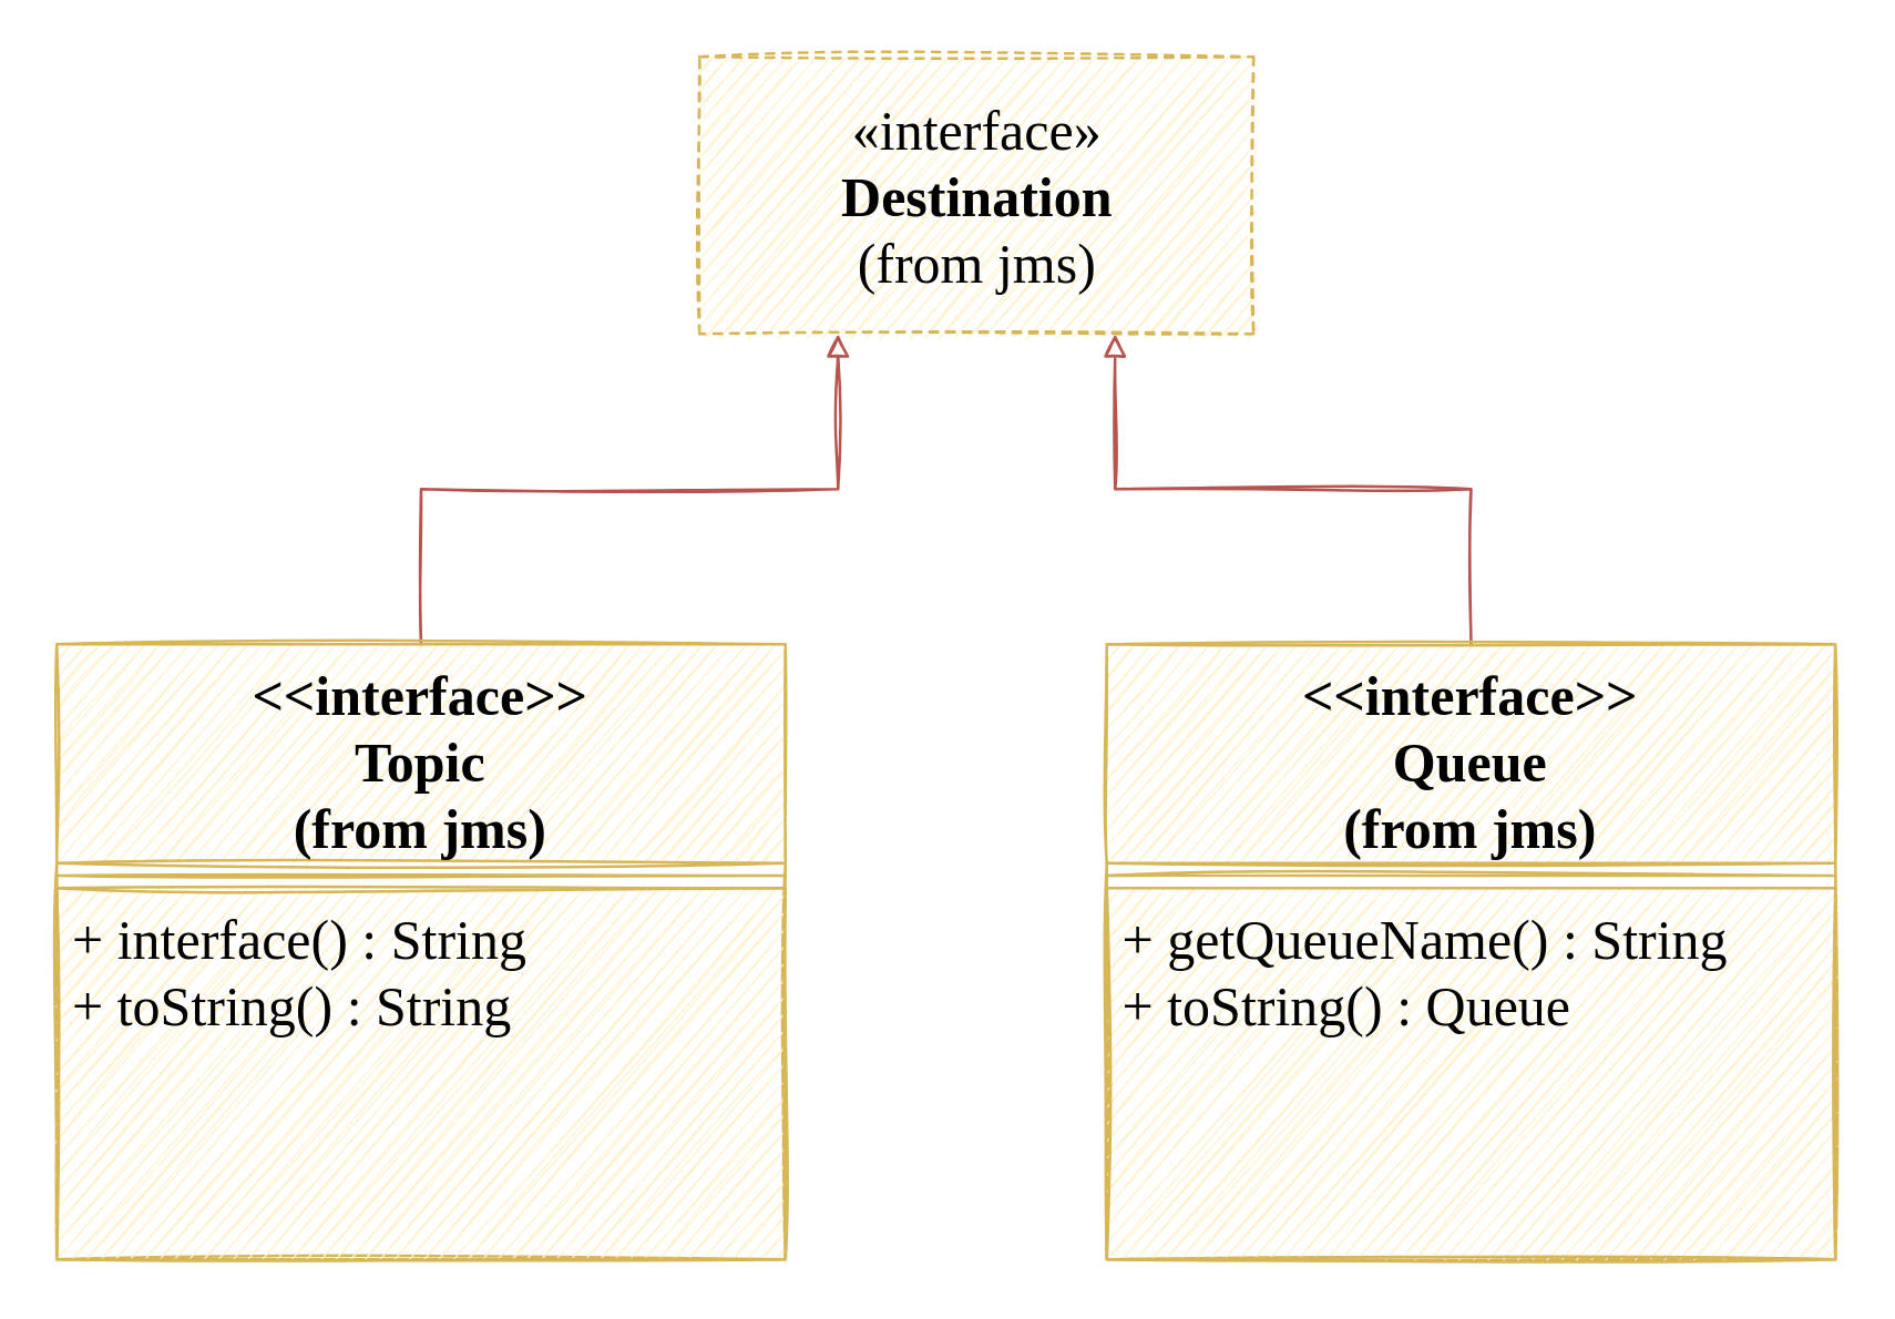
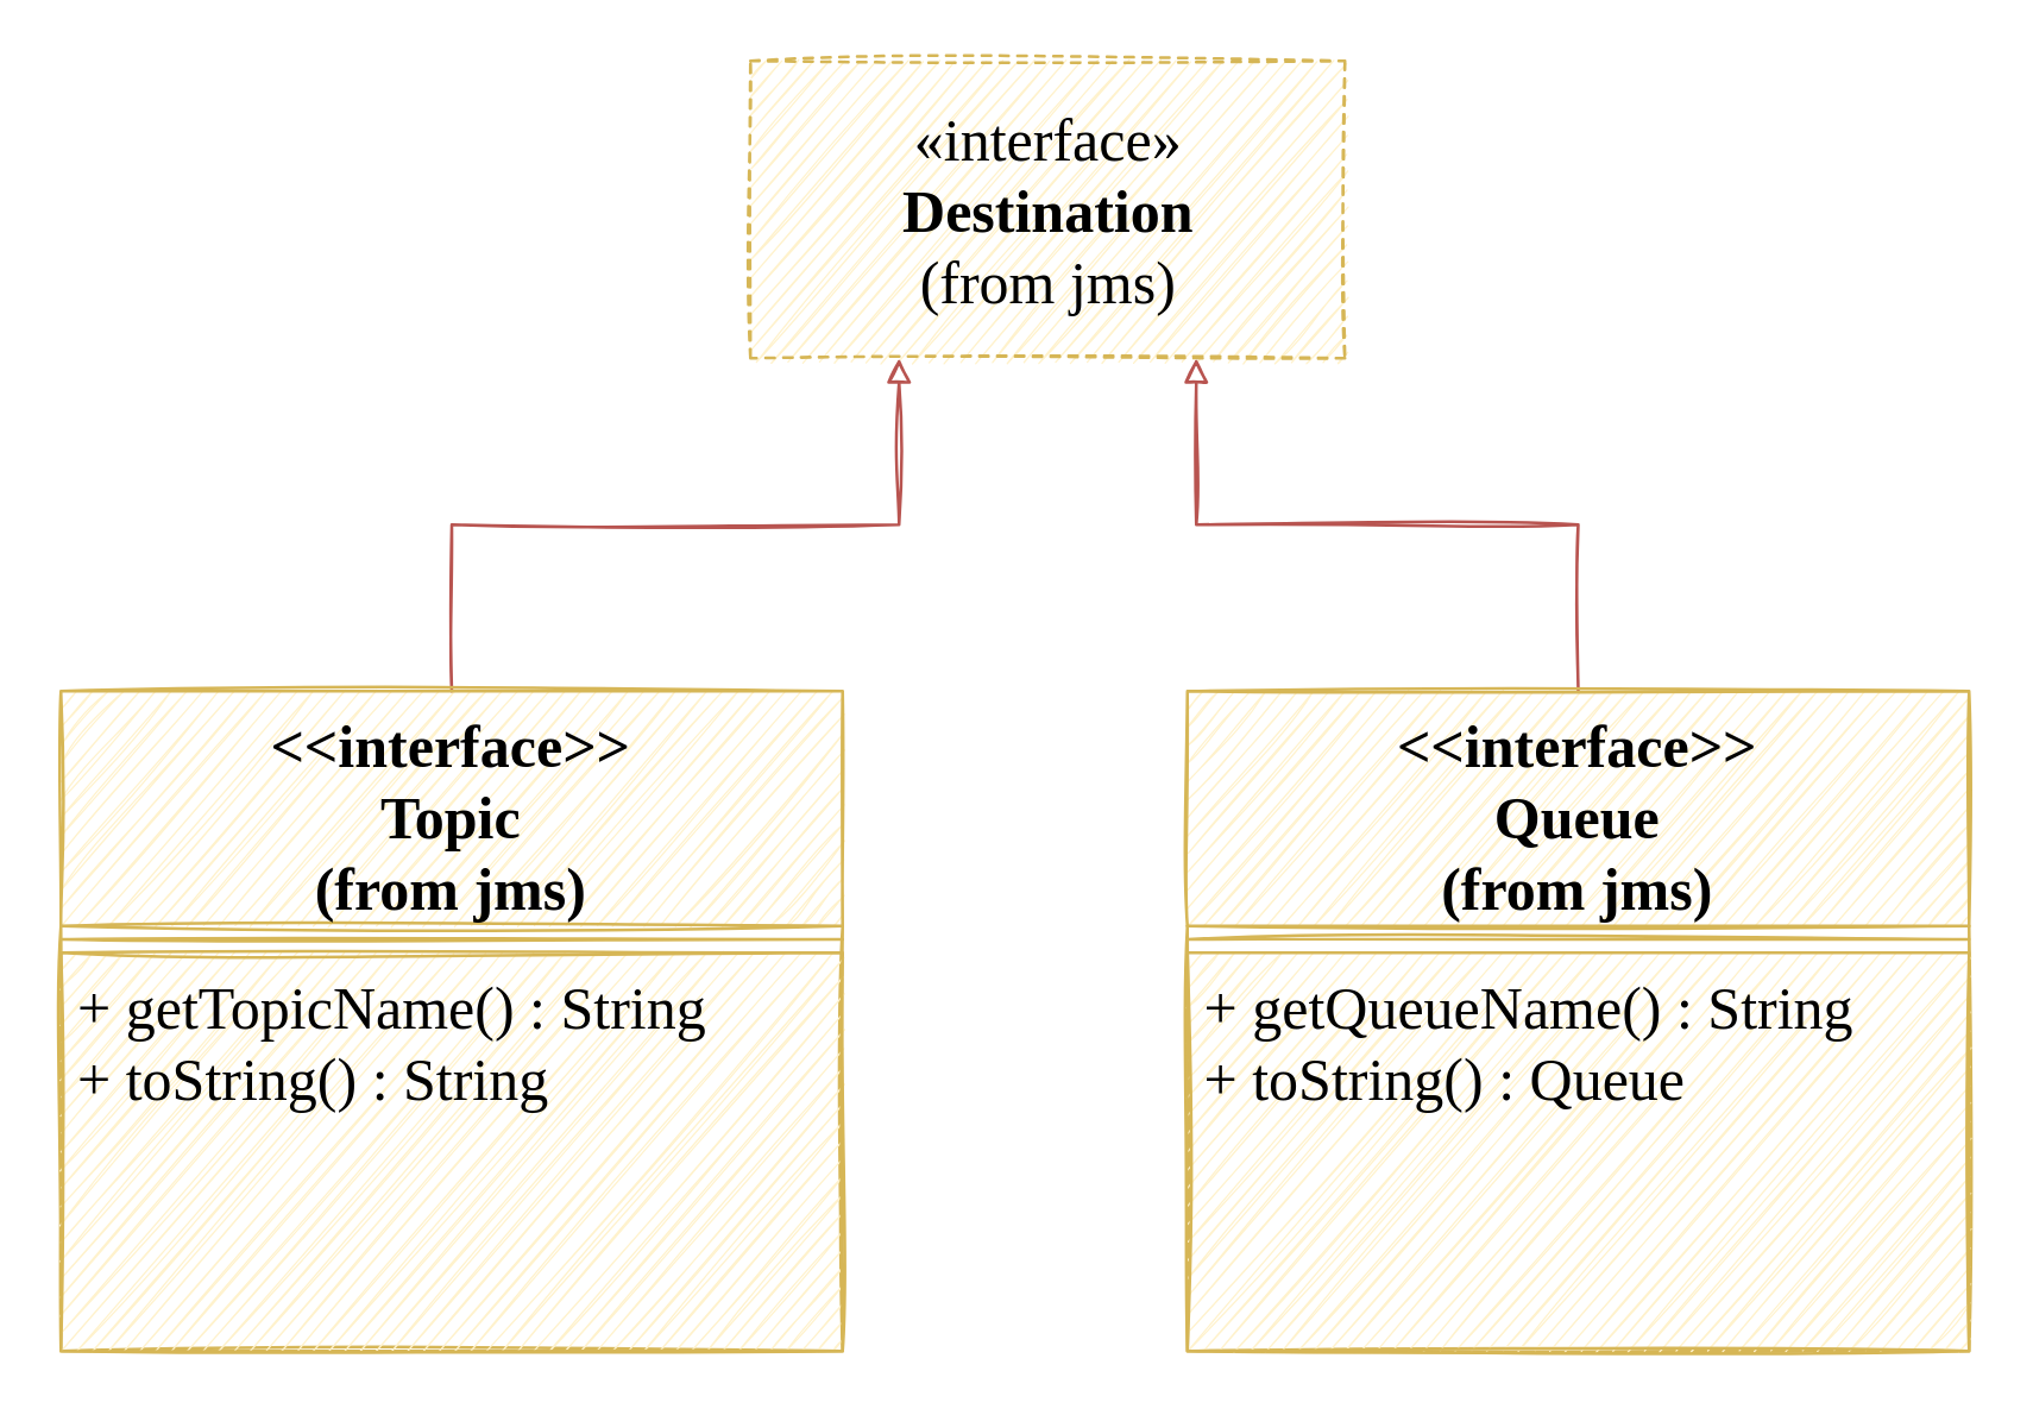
  <mxCell id="0" />
  <mxCell id="1" parent="0" />
  <mxCell id="2" value="«interface»&lt;br&gt;&lt;div&gt;&lt;b&gt;Destination&lt;/b&gt;&lt;/div&gt;(from jms)" style="html=1;sketch=1;fontFamily=Architects Daughter;fontSource=https%3A%2F%2Ffonts.googleapis.com%2Fcss%3Ffamily%3DArchitects%2BDaughter;fontSize=20;fillColor=#fff2cc;strokeColor=#d6b656;dashed=1;" parent="1" vertex="1"><mxGeometry x="252" y="20" width="200" height="100" as="geometry" /></mxCell>
  <mxCell id="3" style="edgeStyle=orthogonalEdgeStyle;rounded=0;sketch=1;orthogonalLoop=1;jettySize=auto;html=1;exitX=0.5;exitY=0;exitDx=0;exitDy=0;entryX=0.25;entryY=1;entryDx=0;entryDy=0;fontFamily=Architects Daughter;fontSource=https%3A%2F%2Ffonts.googleapis.com%2Fcss%3Ffamily%3DArchitects%2BDaughter;fontSize=20;startArrow=none;startFill=0;endArrow=block;endFill=0;fillColor=#f8cecc;strokeColor=#b85450;" parent="1" source="4" target="2" edge="1"><mxGeometry relative="1" as="geometry" /></mxCell>
  <mxCell id="4" value="&lt;&lt;interface&gt;&gt;&#10;Topic&#10;(from jms)&#10;" style="swimlane;fontStyle=1;align=center;verticalAlign=top;childLayout=stackLayout;horizontal=1;startSize=79;horizontalStack=0;resizeParent=1;resizeParentMax=0;resizeLast=0;collapsible=1;marginBottom=0;sketch=1;fontFamily=Architects Daughter;fontSource=https%3A%2F%2Ffonts.googleapis.com%2Fcss%3Ffamily%3DArchitects%2BDaughter;fontSize=20;fillColor=#fff2cc;strokeColor=#d6b656;" parent="1" vertex="1"><mxGeometry x="20" y="232" width="263" height="222" as="geometry" /></mxCell>
  <mxCell id="5" value="" style="line;strokeWidth=1;fillColor=#fff2cc;align=left;verticalAlign=middle;spacingTop=-1;spacingLeft=3;spacingRight=3;rotatable=0;labelPosition=right;points=[];portConstraint=eastwest;sketch=1;fontFamily=Architects Daughter;fontSource=https%3A%2F%2Ffonts.googleapis.com%2Fcss%3Ffamily%3DArchitects%2BDaughter;fontSize=20;strokeColor=#d6b656;" parent="4" vertex="1"><mxGeometry y="79" width="263" height="9" as="geometry" /></mxCell>
- <mxCell id="6" value="+ interface() : String &#10;+ toString() : String" style="text;strokeColor=#d6b656;fillColor=#fff2cc;align=left;verticalAlign=top;spacingLeft=4;spacingRight=4;overflow=hidden;rotatable=0;points=[[0,0.5],[1,0.5]];portConstraint=eastwest;sketch=1;fontFamily=Architects Daughter;fontSource=https%3A%2F%2Ffonts.googleapis.com%2Fcss%3Ffamily%3DArchitects%2BDaughter;fontSize=20;" parent="4" vertex="1"><mxGeometry y="88" width="263" height="134" as="geometry" /></mxCell>
+ <mxCell id="6" value="+ getTopicName() : String &#10;+ toString() : String" style="text;strokeColor=#d6b656;fillColor=#fff2cc;align=left;verticalAlign=top;spacingLeft=4;spacingRight=4;overflow=hidden;rotatable=0;points=[[0,0.5],[1,0.5]];portConstraint=eastwest;sketch=1;fontFamily=Architects Daughter;fontSource=https%3A%2F%2Ffonts.googleapis.com%2Fcss%3Ffamily%3DArchitects%2BDaughter;fontSize=20;" parent="4" vertex="1"><mxGeometry y="88" width="263" height="134" as="geometry" /></mxCell>
  <mxCell id="7" style="edgeStyle=orthogonalEdgeStyle;rounded=0;sketch=1;orthogonalLoop=1;jettySize=auto;html=1;entryX=0.75;entryY=1;entryDx=0;entryDy=0;fontFamily=Architects Daughter;fontSource=https%3A%2F%2Ffonts.googleapis.com%2Fcss%3Ffamily%3DArchitects%2BDaughter;fontSize=20;startArrow=none;startFill=0;endArrow=block;endFill=0;fillColor=#f8cecc;strokeColor=#b85450;" parent="1" source="8" target="2" edge="1"><mxGeometry relative="1" as="geometry" /></mxCell>
  <mxCell id="8" value="&lt;&lt;interface&gt;&gt;&#10;Queue&#10;(from jms)&#10;" style="swimlane;fontStyle=1;align=center;verticalAlign=top;childLayout=stackLayout;horizontal=1;startSize=79;horizontalStack=0;resizeParent=1;resizeParentMax=0;resizeLast=0;collapsible=1;marginBottom=0;sketch=1;fontFamily=Architects Daughter;fontSource=https%3A%2F%2Ffonts.googleapis.com%2Fcss%3Ffamily%3DArchitects%2BDaughter;fontSize=20;fillColor=#fff2cc;strokeColor=#d6b656;" parent="1" vertex="1"><mxGeometry x="399" y="232" width="263" height="222" as="geometry" /></mxCell>
  <mxCell id="9" value="" style="line;strokeWidth=1;fillColor=#fff2cc;align=left;verticalAlign=middle;spacingTop=-1;spacingLeft=3;spacingRight=3;rotatable=0;labelPosition=right;points=[];portConstraint=eastwest;sketch=1;fontFamily=Architects Daughter;fontSource=https%3A%2F%2Ffonts.googleapis.com%2Fcss%3Ffamily%3DArchitects%2BDaughter;fontSize=20;strokeColor=#d6b656;" parent="8" vertex="1"><mxGeometry y="79" width="263" height="9" as="geometry" /></mxCell>
  <mxCell id="10" value="+ getQueueName() : String &#10;+ toString() : Queue" style="text;strokeColor=#d6b656;fillColor=#fff2cc;align=left;verticalAlign=top;spacingLeft=4;spacingRight=4;overflow=hidden;rotatable=0;points=[[0,0.5],[1,0.5]];portConstraint=eastwest;sketch=1;fontFamily=Architects Daughter;fontSource=https%3A%2F%2Ffonts.googleapis.com%2Fcss%3Ffamily%3DArchitects%2BDaughter;fontSize=20;" parent="8" vertex="1"><mxGeometry y="88" width="263" height="134" as="geometry" /></mxCell>
